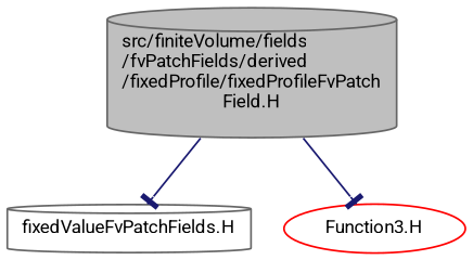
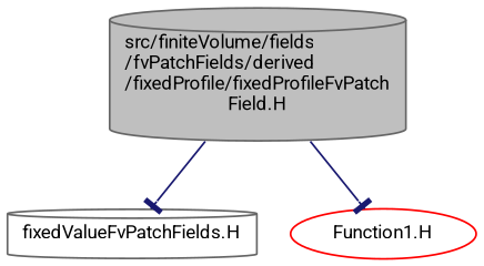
  digraph {
    fontname=Roboto
    node [color=gray40 fontname=Roboto fontsize=10 shape=cylinder]
    edge [color=midnightblue fontname=Roboto fontsize=10 labelfontname=Helvetica labelfontsize=10 style=solid arrowhead=tee]
    n1 [fillcolor=grey75 fontcolor=black height=0.2 label="src/finiteVolume/fields\l/fvPatchFields/derived\l/fixedProfile/fixedProfileFvPatch\lField.H" style=filled width=0.4]
    n2 [height=0.2 label="fixedValueFvPatchFields.H" width=0.4]
-   n3 [color=red height=0.2 label="Function3.H" shape=ellipse width=0.4]
+   n3 [color=red height=0.2 label="Function1.H" shape=ellipse width=0.4]
    n1 -> n2
    n1 -> n3
  }
